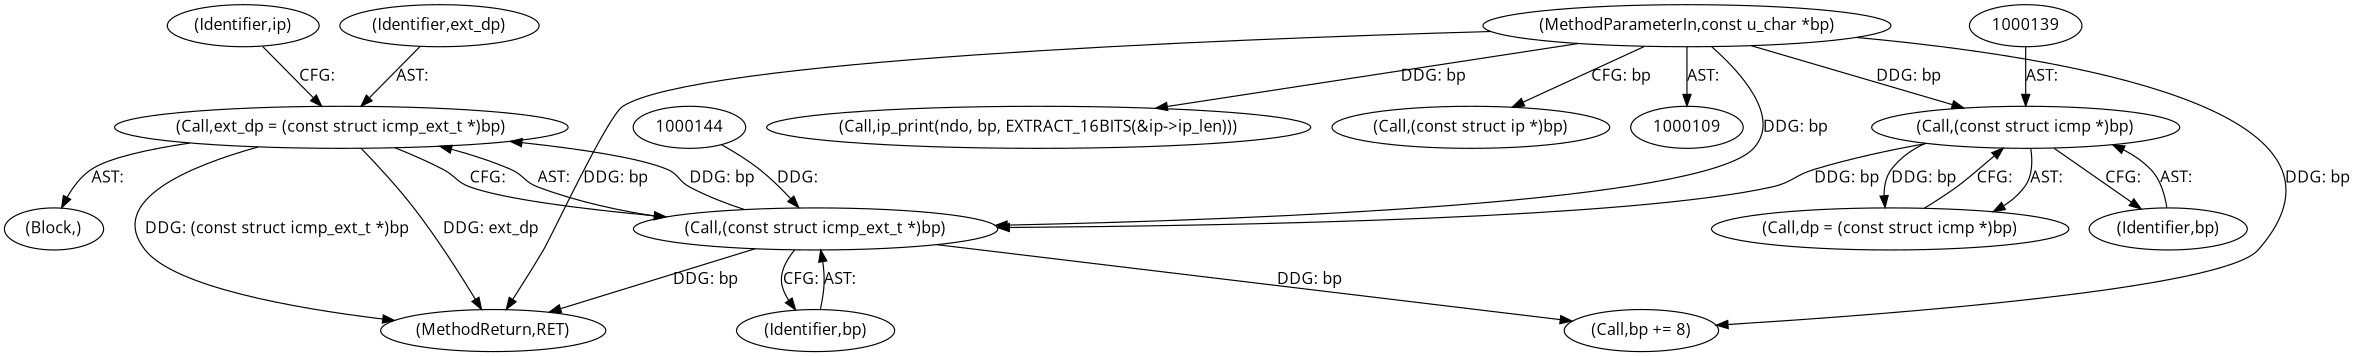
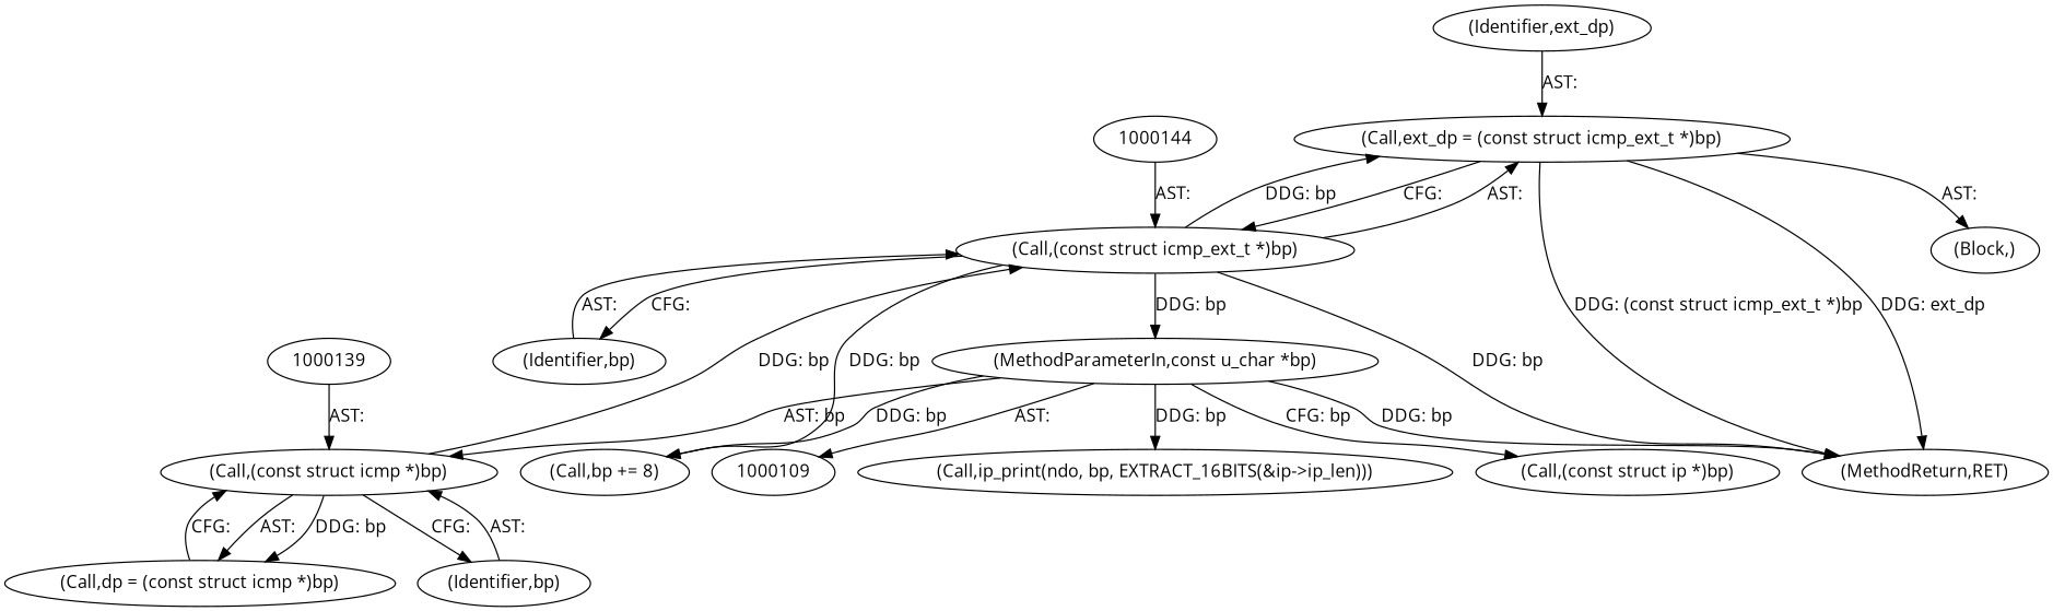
  digraph {
    fontname="Open Sans"
    node [fontname="Open Sans"]
    edge [fontname="Open Sans"]
    n1 [label="(Call,ext_dp = (const struct icmp_ext_t *)bp)"]
    n2 [label="(Call,(const struct icmp_ext_t *)bp)"]
    n3 [label="(Block,)"]
    n4 [label="(MethodReturn,RET)"]
    n5 [label="(Identifier,bp)"]
    n6 [label="(Call,bp += 8)"]
    n7 [label="(Call,(const struct icmp *)bp)"]
    n8 [label="(Call,dp = (const struct icmp *)bp)"]
    n9 [label="(Identifier,bp)"]
    n10 [label="(MethodParameterIn,const u_char *bp)"]
    n11 [label="(Call,ip_print(ndo, bp, EXTRACT_16BITS(&ip->ip_len)))"]
    n12 [label="(Call,(const struct ip *)bp)"]
    1000109
-   n14 [label="(Identifier,ip)"]
    n15 [label="(Identifier,ext_dp)"]
    1000144
    1000139
    n1 -> n2 [label="CFG: "]
    n1 -> n3 [label="AST: "]
    n1 -> n4 [label="DDG: ext_dp"]
    n1 -> n4 [label="DDG: (const struct icmp_ext_t *)bp"]
    n2 -> n1 [label="AST: "]
    n2 -> n1 [label="DDG: bp"]
    n2 -> n4 [label="DDG: bp"]
    n2 -> n5 [label="CFG: "]
    n2 -> n6 [label="DDG: bp"]
    n5 -> n2 [label="AST: "]
    n7 -> n2 [label="DDG: bp"]
    n7 -> n8 [label="AST: "]
    n7 -> n8 [label="DDG: bp"]
    n7 -> n9 [label="CFG: "]
    n8 -> n7 [label="CFG: "]
    n9 -> n7 [label="AST: "]
-   n10 -> n2 [label="DDG: bp"]
+   n2 -> n10 [label="DDG: bp"]
    n10 -> n4 [label="DDG: bp"]
    n10 -> n6 [label="DDG: bp"]
-   n10 -> n7 [label="DDG: bp"]
+   n10 -> n7 [label="AST: bp"]
    n10 -> n11 [label="DDG: bp"]
    n10 -> n12 [label="CFG: bp"]
    n10 -> 1000109 [label="AST: "]
-   n14 -> n1 [label="CFG: "]
    n15 -> n1 [label="AST: "]
-   1000144 -> n2 [label="DDG: "]
+   1000144 -> n2 [label="AST: "]
    1000139 -> n7 [label="AST: "]
  }
